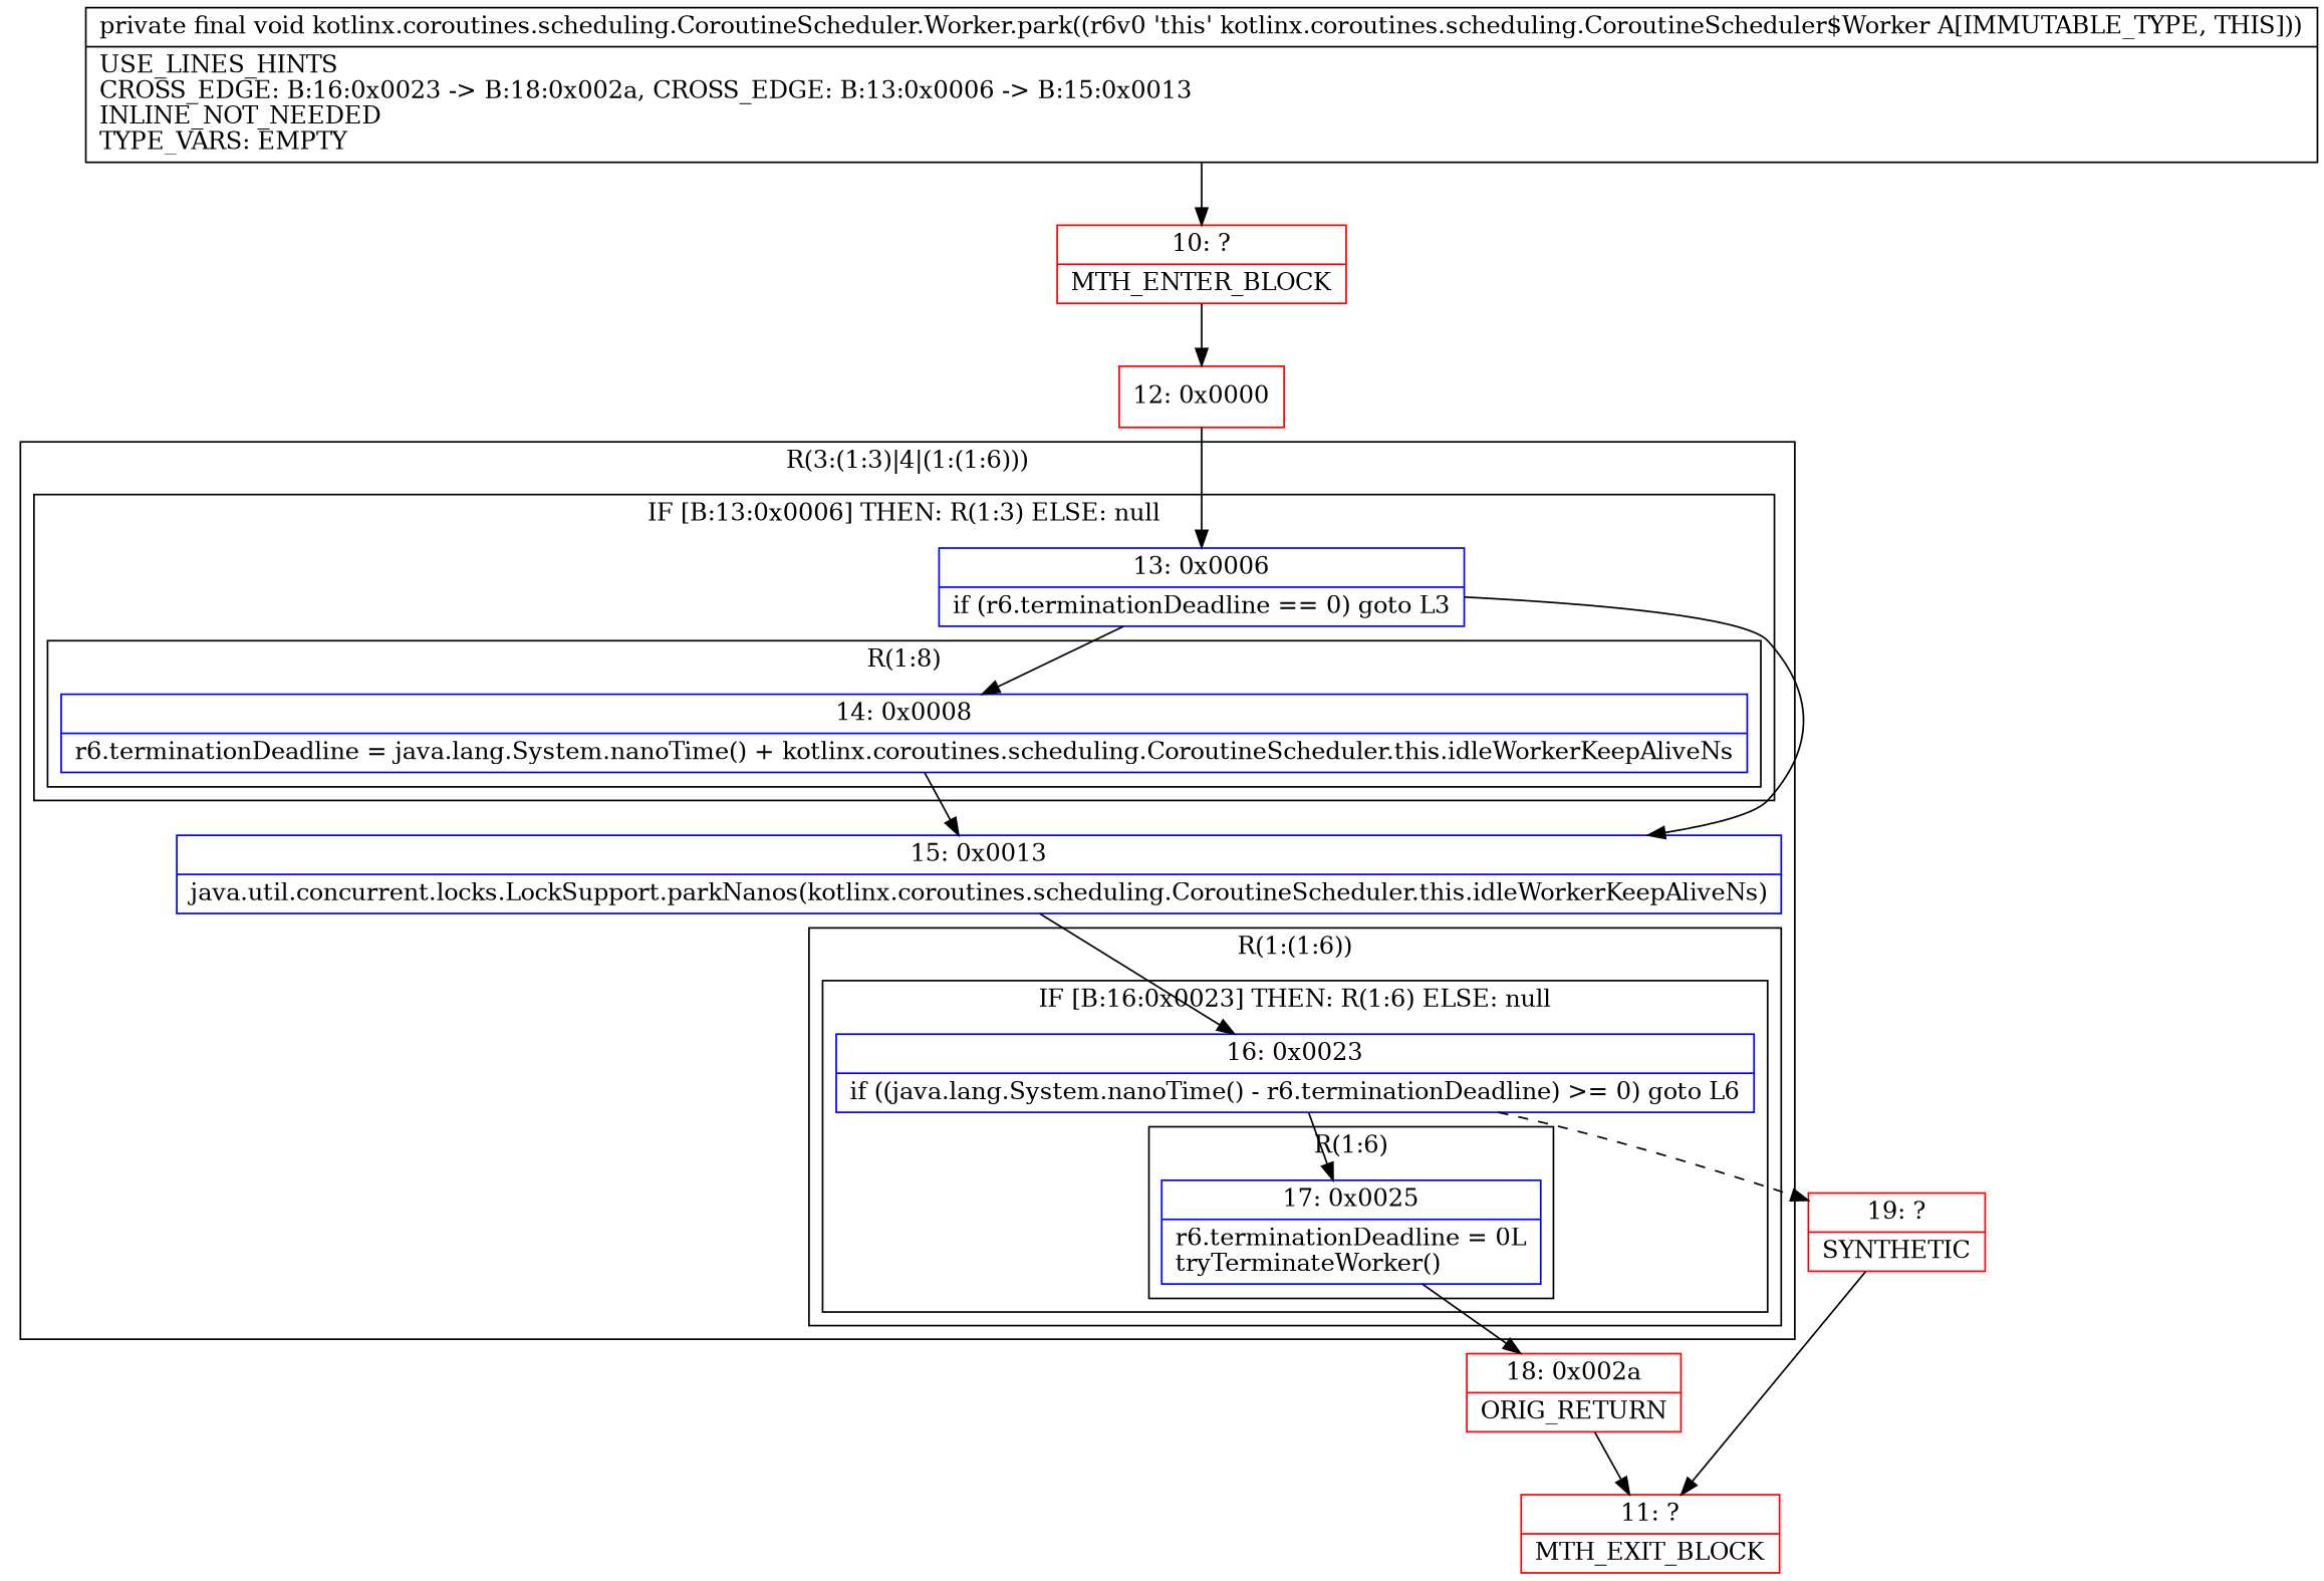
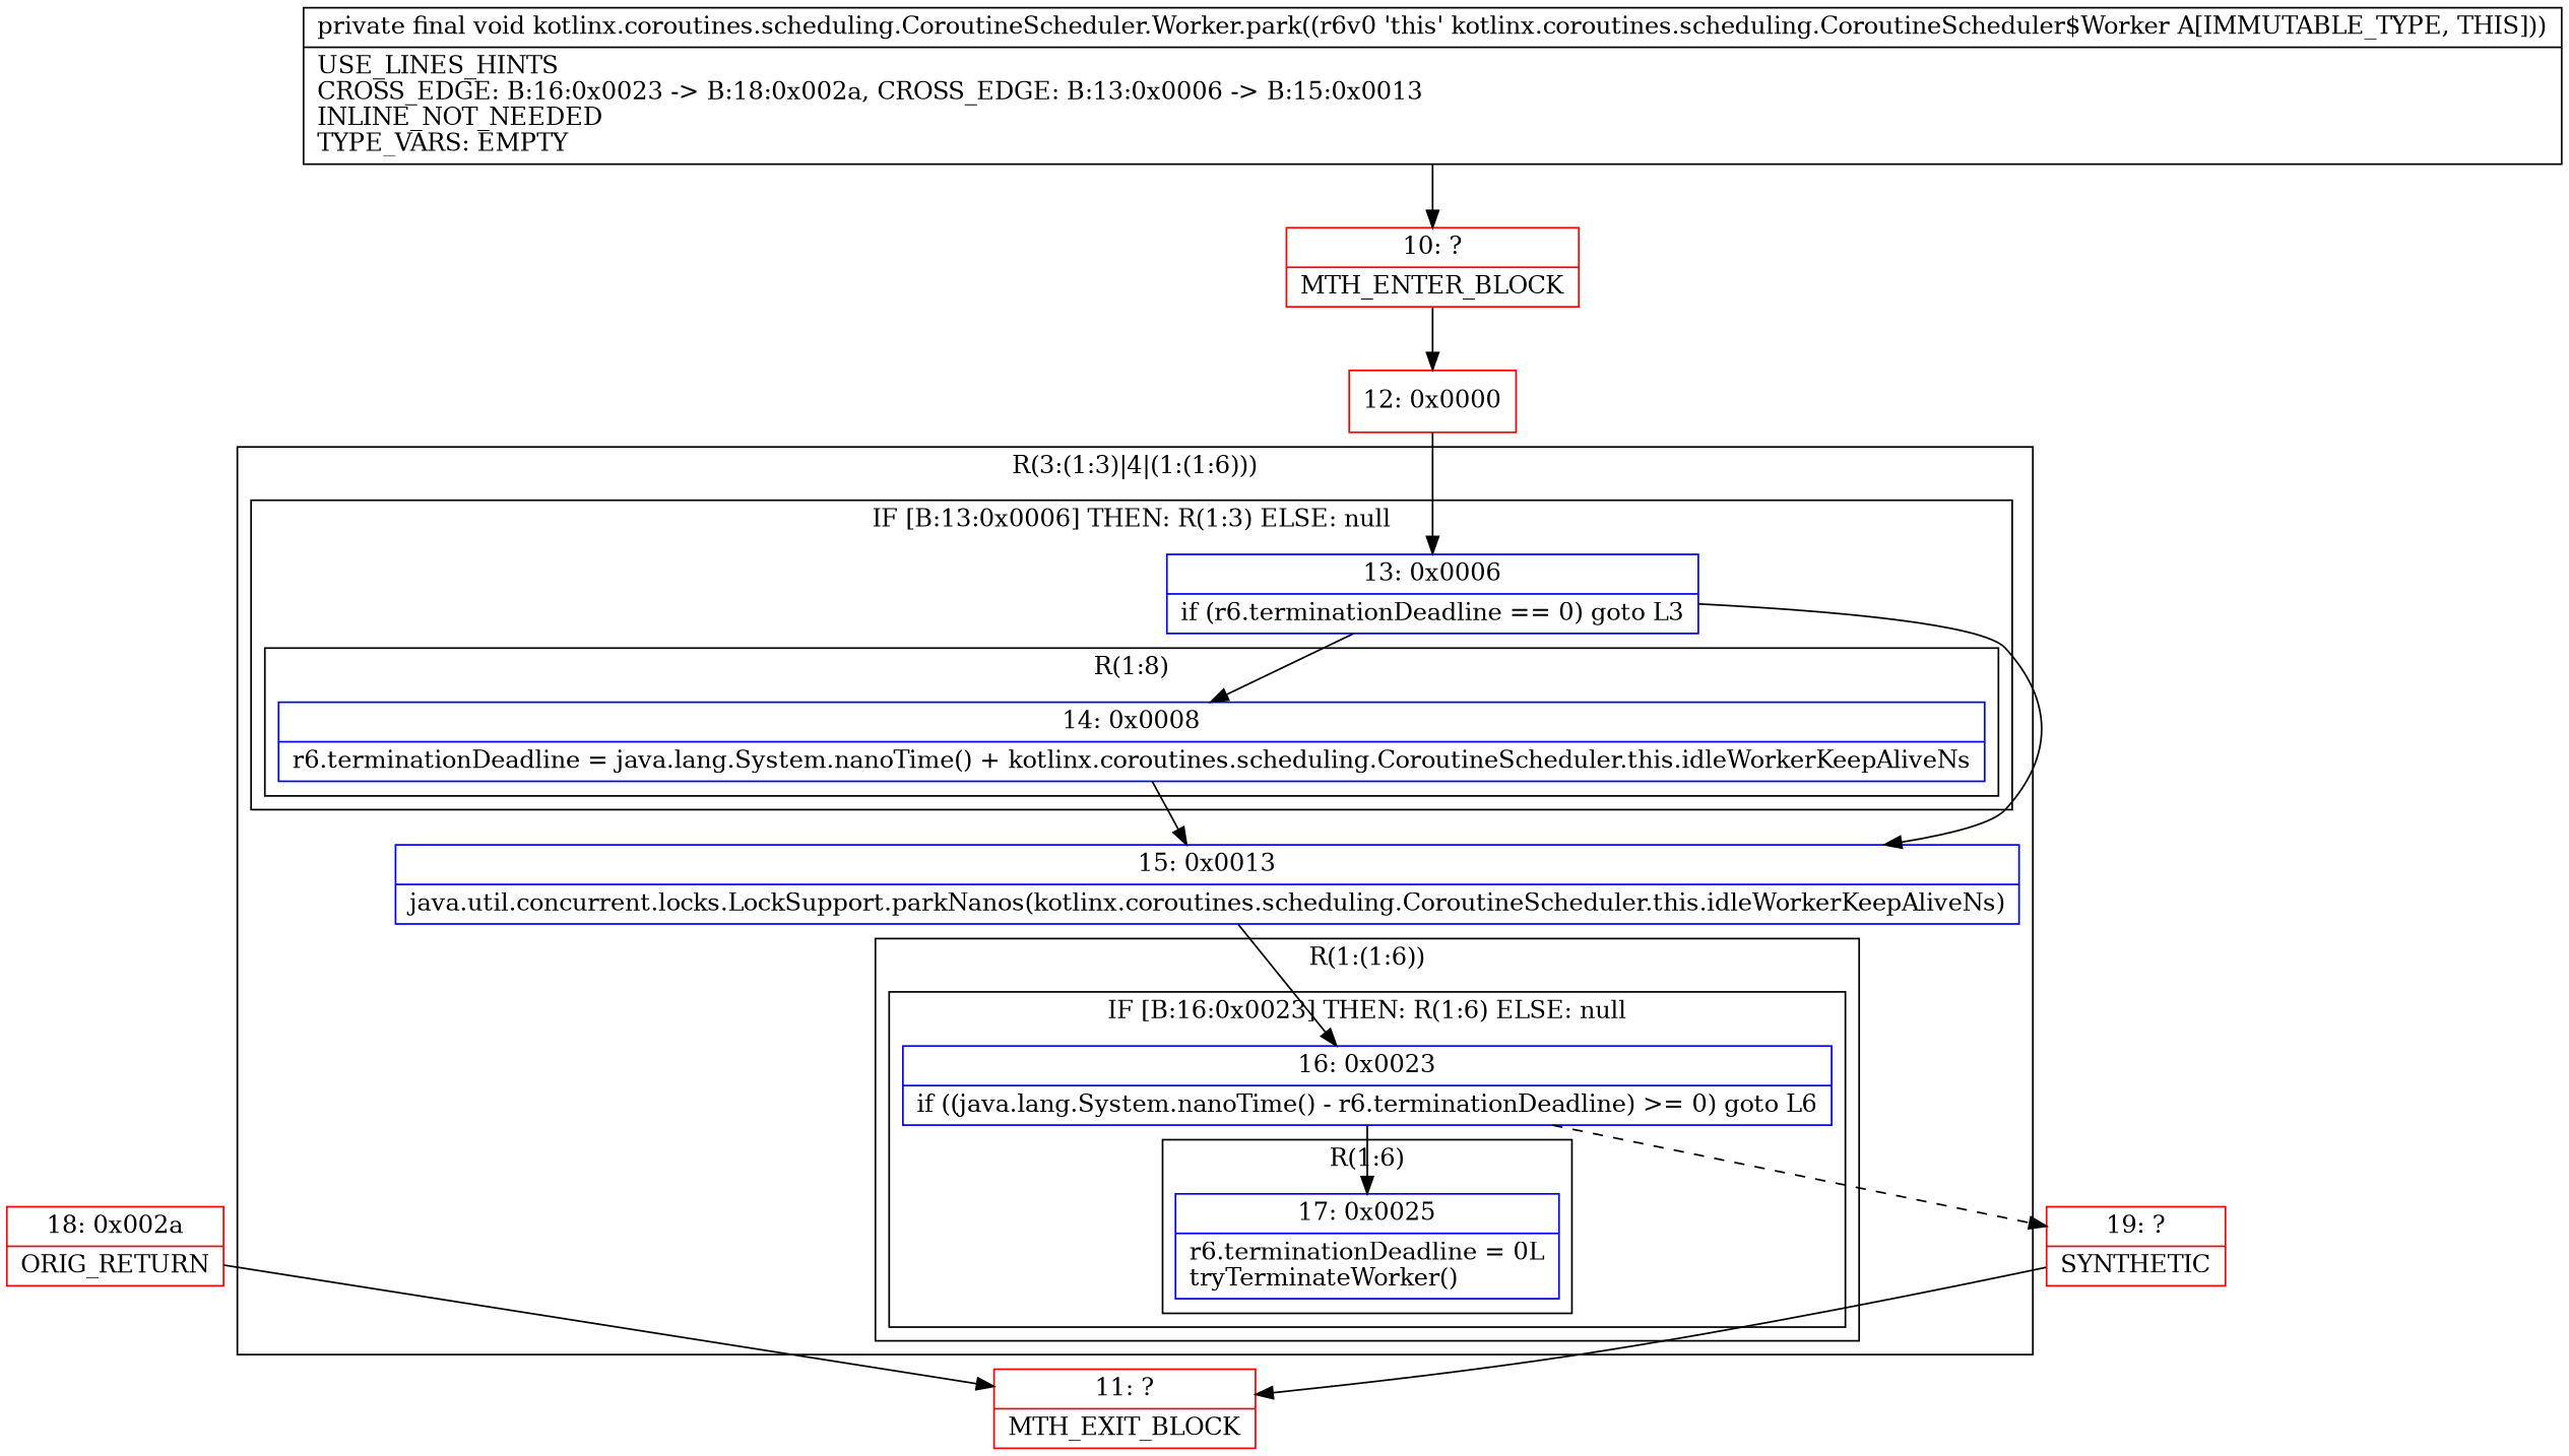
  digraph {
    node [color=blue shape=record]
    n1 [label="{14\:\ 0x0008|r6.terminationDeadline = java.lang.System.nanoTime() + kotlinx.coroutines.scheduling.CoroutineScheduler.this.idleWorkerKeepAliveNs\l}"]
    n2 [label="{13\:\ 0x0006|if (r6.terminationDeadline == 0) goto L3\l}"]
    n3 [label="{17\:\ 0x0025|r6.terminationDeadline = 0L\ltryTerminateWorker()\l}"]
    n4 [label="{16\:\ 0x0023|if ((java.lang.System.nanoTime() \- r6.terminationDeadline) \>= 0) goto L6\l}"]
    n5 [label="{15\:\ 0x0013|java.util.concurrent.locks.LockSupport.parkNanos(kotlinx.coroutines.scheduling.CoroutineScheduler.this.idleWorkerKeepAliveNs)\l}"]
    n6 [color=red label="{18\:\ 0x002a|ORIG_RETURN\l}"]
    n7 [color=red label="{19\:\ ?|SYNTHETIC\l}"]
    n8 [color=red label="{11\:\ ?|MTH_EXIT_BLOCK\l}"]
    n9 [color=red label="{10\:\ ?|MTH_ENTER_BLOCK\l}"]
    n10 [color=red label="{12\:\ 0x0000}"]
    n11 [label="{private final void kotlinx.coroutines.scheduling.CoroutineScheduler.Worker.park((r6v0 'this' kotlinx.coroutines.scheduling.CoroutineScheduler$Worker A[IMMUTABLE_TYPE, THIS]))  | USE_LINES_HINTS\lCROSS_EDGE: B:16:0x0023 \-\> B:18:0x002a, CROSS_EDGE: B:13:0x0006 \-\> B:15:0x0013\lINLINE_NOT_NEEDED\lTYPE_VARS: EMPTY\l}" color=""]
    subgraph cluster_1 {
      label="R(3:(1:3)|4|(1:(1:6)))"
      n5
      subgraph cluster_2 {
        label="IF [B:13:0x0006] THEN: R(1:3) ELSE: null"
        n2
        subgraph cluster_3 {
          label="R(1:8)"
          n1
        }
      }
      subgraph cluster_4 {
        label="R(1:(1:6))"
        subgraph cluster_5 {
          label="IF [B:16:0x0023] THEN: R(1:6) ELSE: null"
          n4
          subgraph cluster_6 {
            label="R(1:6)"
            n3
          }
        }
      }
    }
    n1 -> n5
    n2 -> n1
    n2 -> n5 [style=solid]
-   n3 -> n6
    n4 -> n3
    n4 -> n7 [style=dashed]
    n5 -> n4
    n6 -> n8
    n7 -> n8
    n9 -> n10
    n10 -> n2
    n11 -> n9
  }
